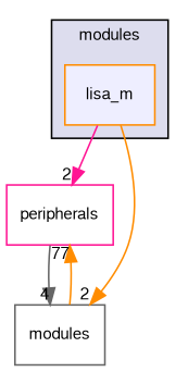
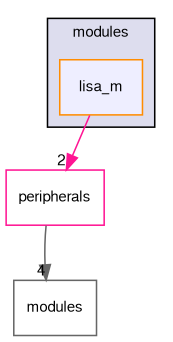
  digraph {
    compound=true
    node [fontname=FreeSans fontsize=10 shape=box style=filled]
    edge [color=darkorange headlabel=2 labeldistance=1.5 labelfontname=FreeSans labelfontsize=10]
    n1 [color=darkorange fillcolor="#eeeeff" label=lisa_m pencolor=black]
    n2 [color=deeppink label=peripherals style=""]
    n3 [color=gray40 fillcolor=white label=modules]
    subgraph cluster_1 {
      bgcolor="#ddddee"
      fontname=FreeSans
      fontsize=10
      label=modules
      pencolor=black
      n1
    }
    n1 -> n2 [color=deeppink]
-   n1 -> n3
    n2 -> n3 [color=gray40 headlabel=4]
-   n3 -> n2 [headlabel=77]
  }
